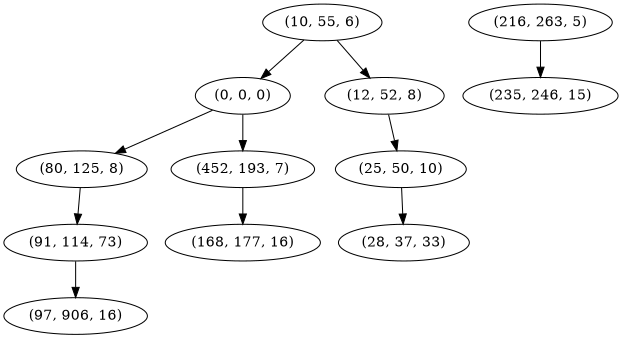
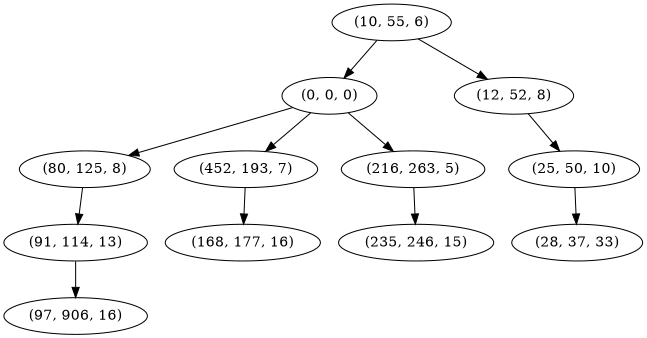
  digraph {
    "(0, 0, 0)"
    "(80, 125, 8)"
    n3 [label="(452, 193, 7)"]
    "(216, 263, 5)"
    "(10, 55, 6)"
    "(12, 52, 8)"
-   "(91, 114, 13)" [label="(91, 114, 73)"]
+   "(91, 114, 13)"
    "(168, 177, 16)"
    "(235, 246, 15)"
    "(25, 50, 10)"
    n11 [label="(28, 37, 33)"]
    n12 [label="(97, 906, 16)"]
    "(0, 0, 0)" -> "(80, 125, 8)"
    "(0, 0, 0)" -> n3
+   "(0, 0, 0)" -> "(216, 263, 5)"
    "(80, 125, 8)" -> "(91, 114, 13)"
    n3 -> "(168, 177, 16)"
    "(216, 263, 5)" -> "(235, 246, 15)"
    "(10, 55, 6)" -> "(0, 0, 0)"
    "(10, 55, 6)" -> "(12, 52, 8)"
    "(12, 52, 8)" -> "(25, 50, 10)"
    "(91, 114, 13)" -> n12
    "(25, 50, 10)" -> n11
  }
